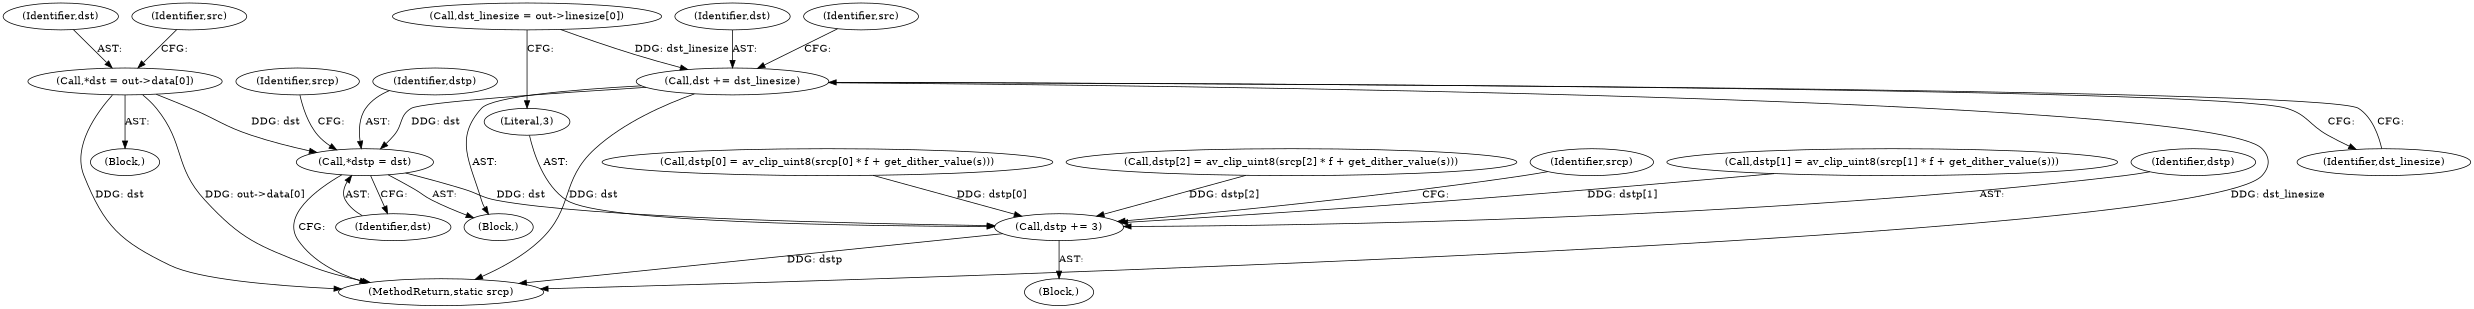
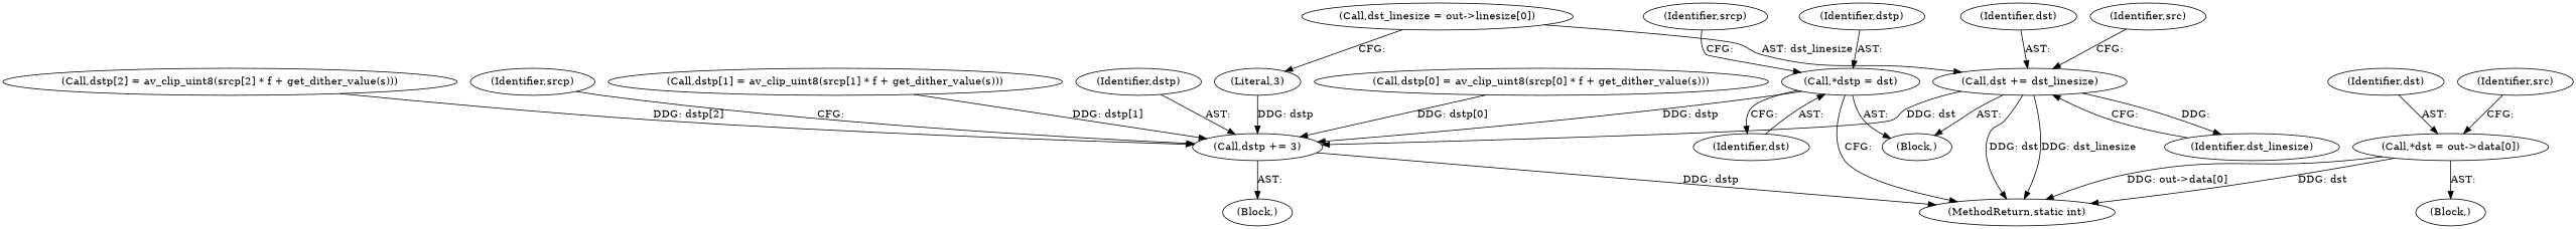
  digraph {
    n1 [label="(Call,*dst = out->data[0])"]
    n2 [label="(Call,*dstp = dst)"]
-   n3 [label="(MethodReturn,static srcp)"]
+   n3 [label="(MethodReturn,static int)"]
    n4 [label="(Block,)"]
    n5 [label="(Call,dstp += 3)"]
    n6 [label="(Block,)"]
    n7 [label="(Identifier,dst)"]
    n8 [label="(Call,dst += dst_linesize)"]
    n9 [label="(Identifier,dst_linesize)"]
    n10 [label="(Block,)"]
    n11 [label="(Literal,3)"]
    n12 [label="(Call,dstp[0] = av_clip_uint8(srcp[0] * f + get_dither_value(s)))"]
    n13 [label="(Identifier,dst)"]
    n14 [label="(Identifier,srcp)"]
    n15 [label="(Identifier,dst)"]
    n16 [label="(Call,dst_linesize = out->linesize[0])"]
    n17 [label="(Identifier,src)"]
    n18 [label="(Identifier,src)"]
    n19 [label="(Identifier,dstp)"]
    n20 [label="(Call,dstp[2] = av_clip_uint8(srcp[2] * f + get_dither_value(s)))"]
    n21 [label="(Identifier,srcp)"]
    n22 [label="(Call,dstp[1] = av_clip_uint8(srcp[1] * f + get_dither_value(s)))"]
    n23 [label="(Identifier,dstp)"]
-   n1 -> n2 [label="DDG: dst"]
    n1 -> n3 [label="DDG: dst"]
    n1 -> n3 [label="DDG: out->data[0]"]
    n1 -> n4 [label="AST: "]
    n2 -> n3 [label="CFG: "]
-   n2 -> n5 [label="DDG: dst"]
+   n2 -> n5 [label="DDG: dstp"]
    n2 -> n6 [label="AST: "]
    n2 -> n7 [label="CFG: "]
    n5 -> n3 [label="DDG: dstp"]
    n5 -> n10 [label="AST: "]
    n7 -> n2 [label="AST: "]
-   n8 -> n2 [label="DDG: dst"]
+   n8 -> n5 [label="DDG: dst"]
    n8 -> n3 [label="DDG: dst"]
    n8 -> n3 [label="DDG: dst_linesize"]
    n8 -> n6 [label="AST: "]
-   n8 -> n9 [label="CFG: "]
+   n8 -> n9 [label="DDG: "]
    n9 -> n8 [label="CFG: "]
-   n11 -> n5 [label="AST: "]
+   n11 -> n5 [label="DDG: dstp"]
    n12 -> n5 [label="DDG: dstp[0]"]
    n13 -> n1 [label="AST: "]
    n14 -> n2 [label="CFG: "]
    n15 -> n8 [label="AST: "]
-   n16 -> n8 [label="DDG: dst_linesize"]
+   n16 -> n8 [label="AST: dst_linesize"]
    n16 -> n11 [label="CFG: "]
    n17 -> n1 [label="CFG: "]
    n18 -> n8 [label="CFG: "]
    n19 -> n2 [label="AST: "]
    n20 -> n5 [label="DDG: dstp[2]"]
    n21 -> n5 [label="CFG: "]
    n22 -> n5 [label="DDG: dstp[1]"]
    n23 -> n5 [label="AST: "]
  }
